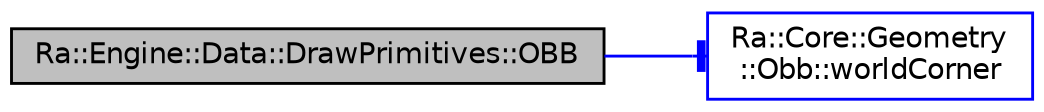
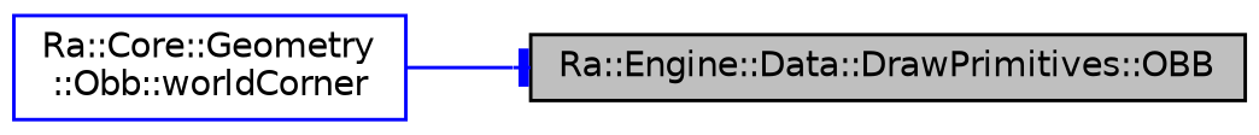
  digraph {
    rankdir=LR
    node [fontname=Helvetica fontsize=10 shape=record style=filled]
    n1 [color=black fillcolor=grey75 fontcolor=black height=0.2 label="Ra::Engine::Data::DrawPrimitives::OBB" width=0.4]
    n2 [color=blue fillcolor=white height=0.2 label="Ra::Core::Geometry\l::Obb::worldCorner" width=0.4]
-   n1 -> n2 [color=blue fontname=Helvetica fontsize=10 labelfontname=Helvetica labelfontsize=10 style=solid arrowhead=tee]
+   n2 -> n1 [color=blue fontname=Helvetica fontsize=10 labelfontname=Helvetica labelfontsize=10 style=solid arrowhead=tee]
  }
